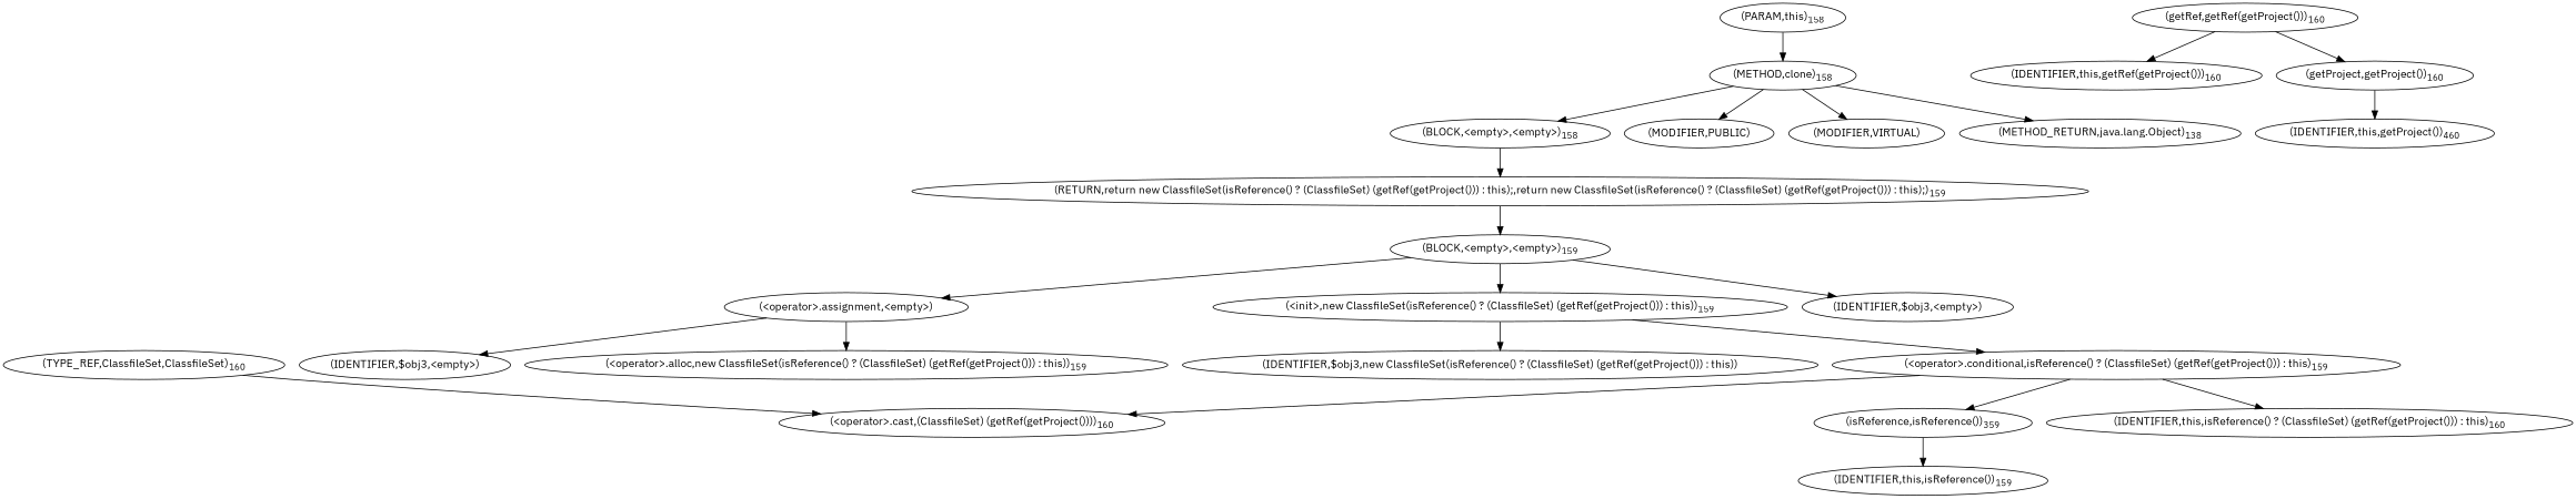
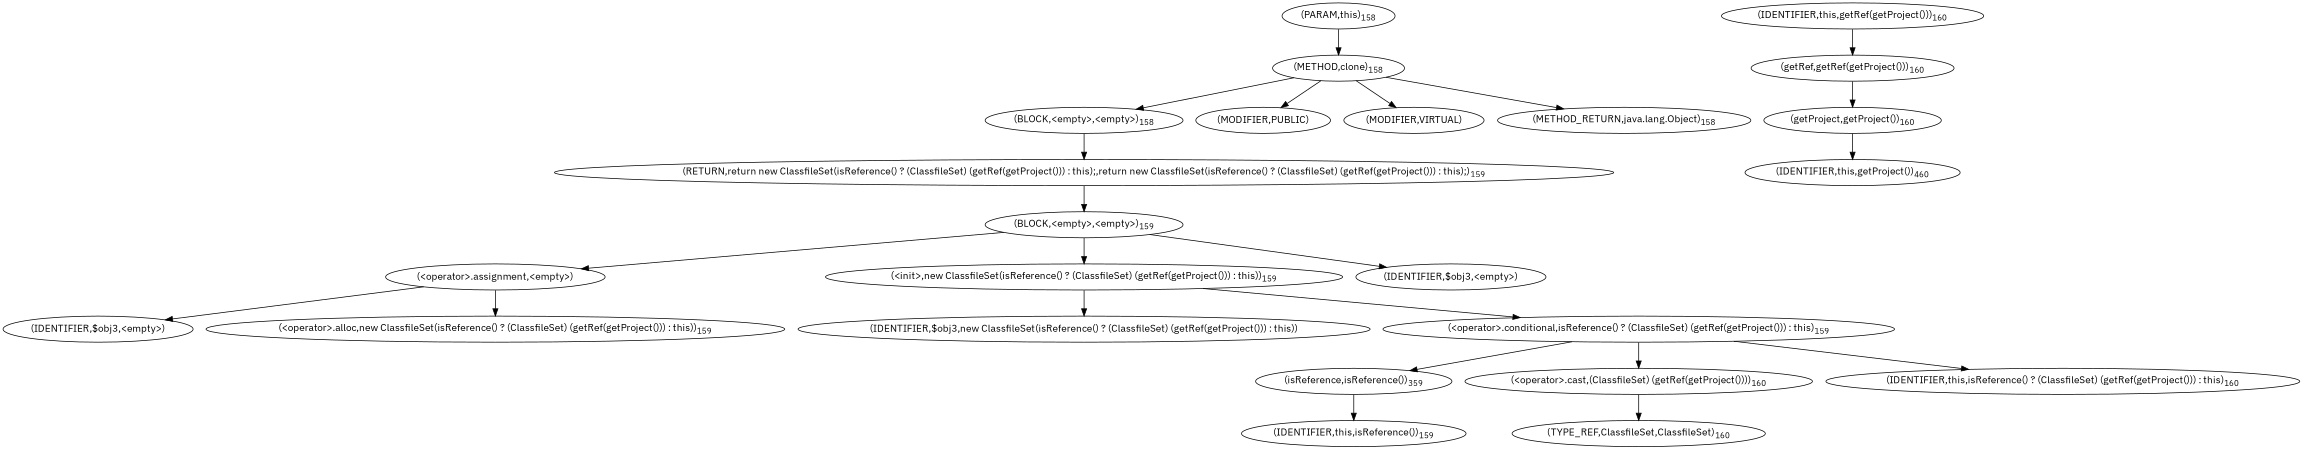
  digraph {
    fontname="IBM Plex Sans"
    node [fontname="IBM Plex Sans"]
    edge [fontname="IBM Plex Sans"]
    n1 [label=<(METHOD,clone)<SUB>158</SUB>>]
    n2 [label=<(BLOCK,&lt;empty&gt;,&lt;empty&gt;)<SUB>158</SUB>>]
    n3 [label=<(MODIFIER,PUBLIC)>]
    n4 [label=<(MODIFIER,VIRTUAL)>]
-   n5 [label=<(METHOD_RETURN,java.lang.Object)<SUB>138</SUB>>]
+   n5 [label=<(METHOD_RETURN,java.lang.Object)<SUB>158</SUB>>]
    n6 [label=<(PARAM,this)<SUB>158</SUB>>]
    n7 [label=<(RETURN,return new ClassfileSet(isReference() ? (ClassfileSet) (getRef(getProject())) : this);,return new ClassfileSet(isReference() ? (ClassfileSet) (getRef(getProject())) : this);)<SUB>159</SUB>>]
    n8 [label=<(BLOCK,&lt;empty&gt;,&lt;empty&gt;)<SUB>159</SUB>>]
    n9 [label=<(&lt;operator&gt;.assignment,&lt;empty&gt;)>]
    n10 [label=<(&lt;init&gt;,new ClassfileSet(isReference() ? (ClassfileSet) (getRef(getProject())) : this))<SUB>159</SUB>>]
    n11 [label=<(IDENTIFIER,$obj3,&lt;empty&gt;)>]
    n12 [label=<(IDENTIFIER,$obj3,&lt;empty&gt;)>]
    n13 [label=<(&lt;operator&gt;.alloc,new ClassfileSet(isReference() ? (ClassfileSet) (getRef(getProject())) : this))<SUB>159</SUB>>]
    n14 [label=<(IDENTIFIER,$obj3,new ClassfileSet(isReference() ? (ClassfileSet) (getRef(getProject())) : this))>]
    n15 [label=<(&lt;operator&gt;.conditional,isReference() ? (ClassfileSet) (getRef(getProject())) : this)<SUB>159</SUB>>]
    n16 [label=<(isReference,isReference())<SUB>359</SUB>>]
    n17 [label=<(&lt;operator&gt;.cast,(ClassfileSet) (getRef(getProject())))<SUB>160</SUB>>]
    n18 [label=<(IDENTIFIER,this,isReference() ? (ClassfileSet) (getRef(getProject())) : this)<SUB>160</SUB>>]
    n19 [label=<(IDENTIFIER,this,isReference())<SUB>159</SUB>>]
    n20 [label=<(TYPE_REF,ClassfileSet,ClassfileSet)<SUB>160</SUB>>]
    n21 [label=<(getRef,getRef(getProject()))<SUB>160</SUB>>]
    n22 [label=<(IDENTIFIER,this,getRef(getProject()))<SUB>160</SUB>>]
    n23 [label=<(getProject,getProject())<SUB>160</SUB>>]
    n24 [label=<(IDENTIFIER,this,getProject())<SUB>460</SUB>>]
    n1 -> n2
    n1 -> n3
    n1 -> n4
    n1 -> n5
    n2 -> n7
    n6 -> n1
    n7 -> n8
    n8 -> n9
    n8 -> n10
    n8 -> n11
    n9 -> n12
    n9 -> n13
    n10 -> n14
    n10 -> n15
    n15 -> n16
    n15 -> n17
    n15 -> n18
    n16 -> n19
-   n20 -> n17
-   n21 -> n22
+   n17 -> n20
+   n22 -> n21
    n21 -> n23
    n23 -> n24
  }
